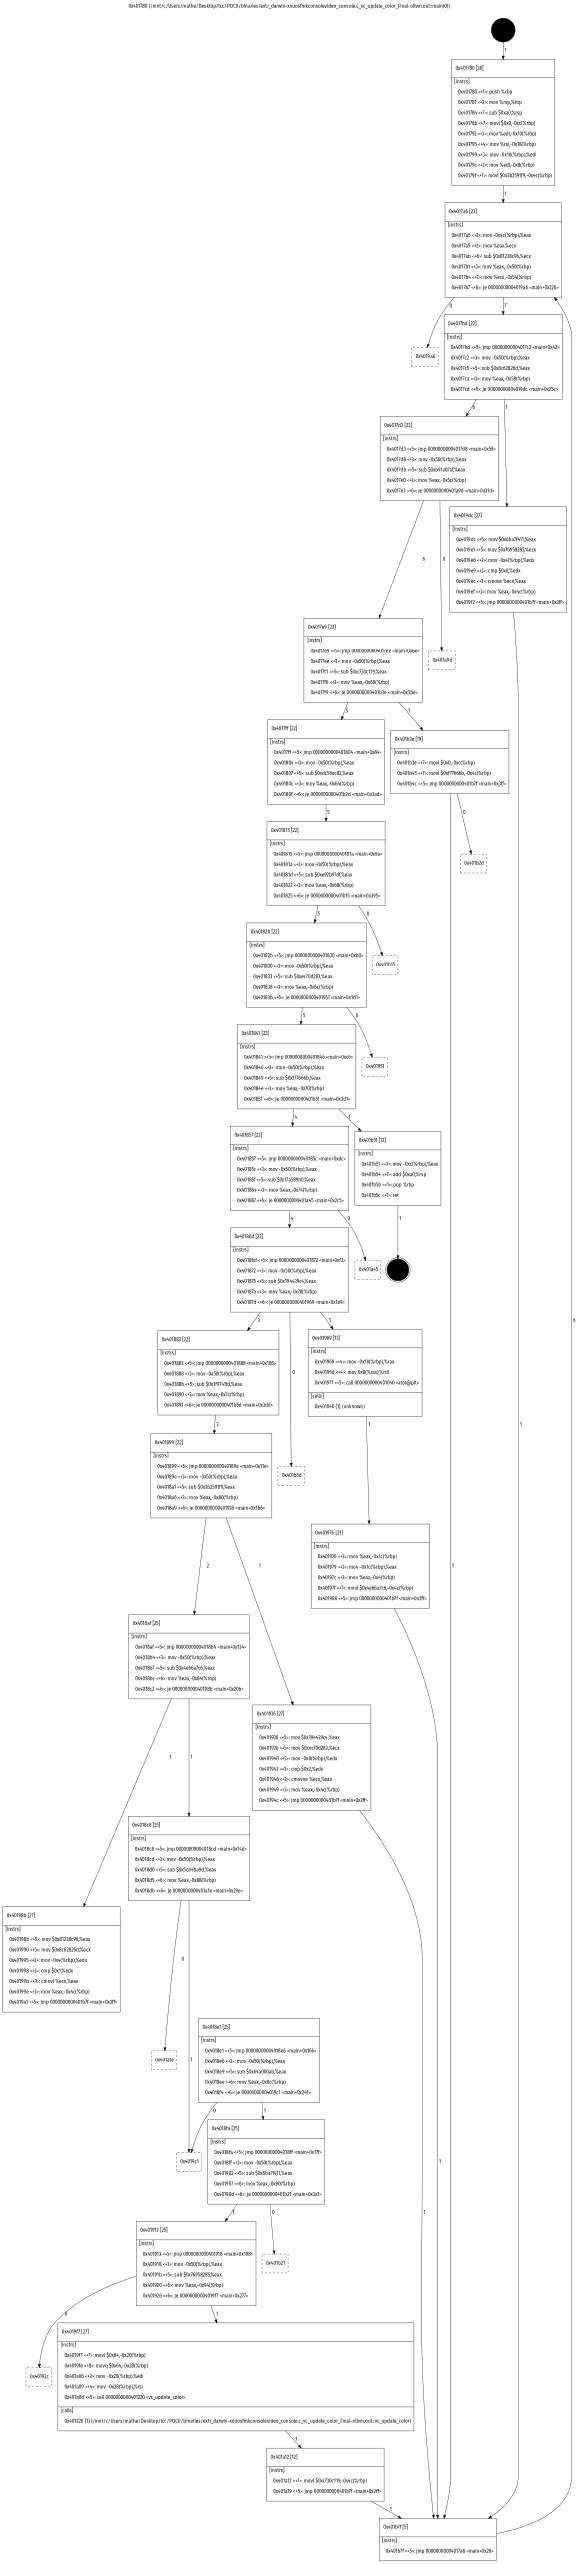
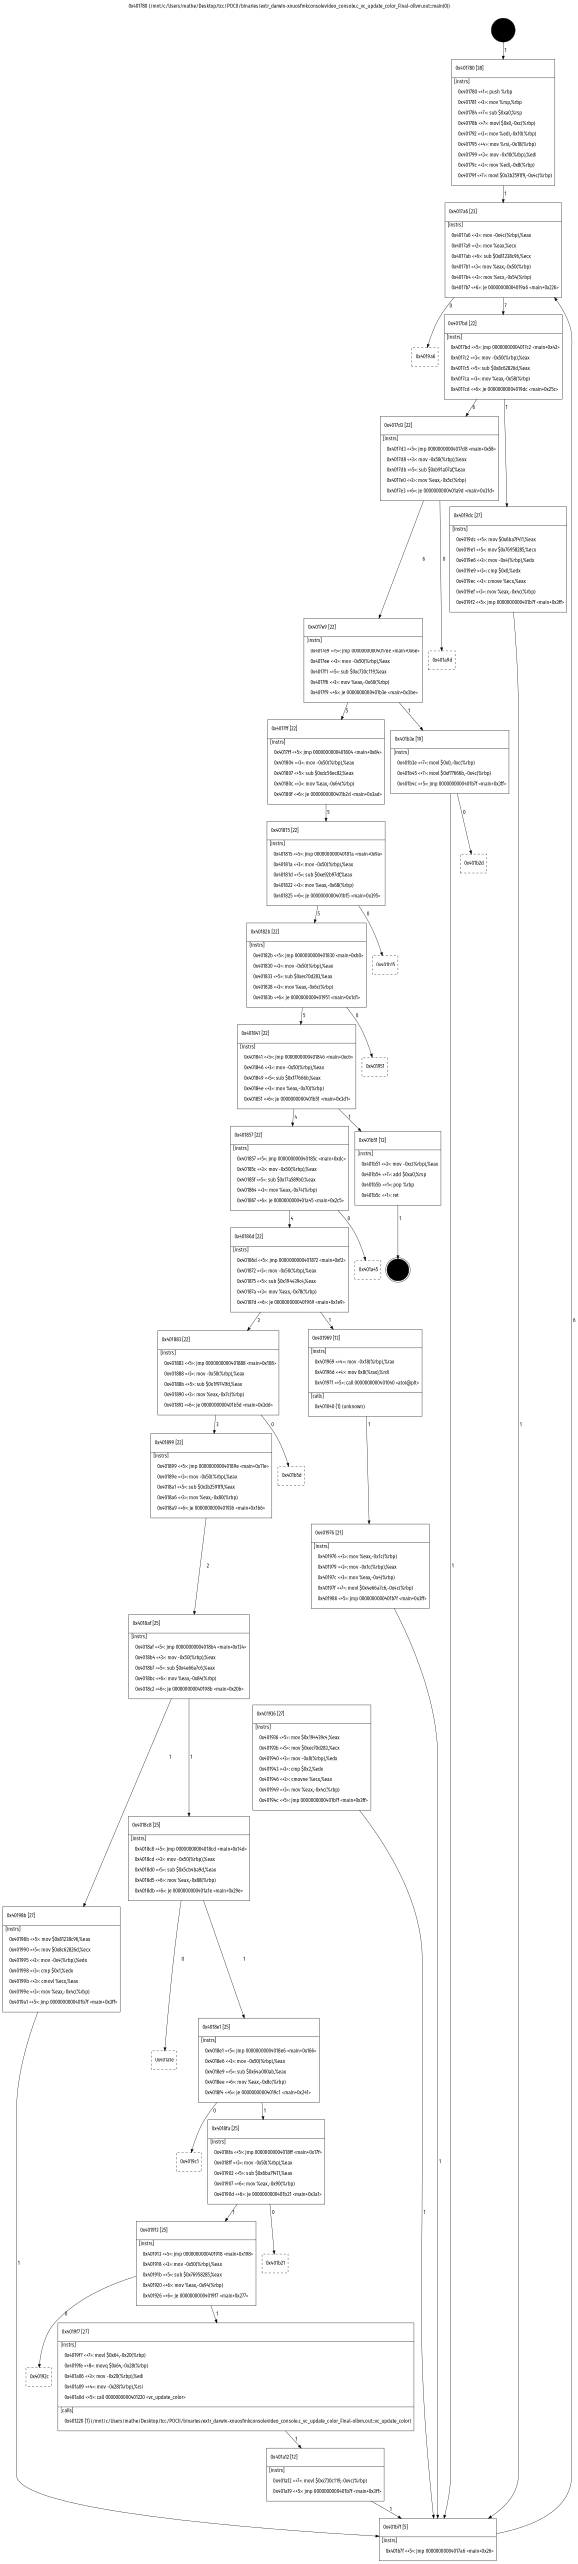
  digraph {
    fontname="Fira Sans"
    label="0x401780 (/mnt/c/Users/mathe/Desktop/tcc/POCII/binaries/extr_darwin-xnuosfmkconsolevideo_console.c_vc_update_color_Final-ollvm.out::main(0))"
    labelloc=t
    node [fontname="Fira Sans" shape=record]
    edge [fontname="Fira Sans"]
    Entry [fillcolor=black height=0.3 shape=circle style=filled width=0.3]
    n2 [label="{\n     0x401780 [38]\l\n     | [instrs]\l\n     &nbsp;&nbsp;0x401780 \<+1\>: push %rbp\l\n     &nbsp;&nbsp;0x401781 \<+3\>: mov %rsp,%rbp\l\n     &nbsp;&nbsp;0x401784 \<+7\>: sub $0xa0,%rsp\l\n     &nbsp;&nbsp;0x40178b \<+7\>: movl $0x0,-0xc(%rbp)\l\n     &nbsp;&nbsp;0x401792 \<+3\>: mov %edi,-0x10(%rbp)\l\n     &nbsp;&nbsp;0x401795 \<+4\>: mov %rsi,-0x18(%rbp)\l\n     &nbsp;&nbsp;0x401799 \<+3\>: mov -0x10(%rbp),%edi\l\n     &nbsp;&nbsp;0x40179c \<+3\>: mov %edi,-0x8(%rbp)\l\n     &nbsp;&nbsp;0x40179f \<+7\>: movl $0x3b2591f9,-0x4c(%rbp)\l\n  }"]
    n3 [label="{\n     0x4017a6 [23]\l\n     | [instrs]\l\n     &nbsp;&nbsp;0x4017a6 \<+3\>: mov -0x4c(%rbp),%eax\l\n     &nbsp;&nbsp;0x4017a9 \<+2\>: mov %eax,%ecx\l\n     &nbsp;&nbsp;0x4017ab \<+6\>: sub $0x81238c96,%ecx\l\n     &nbsp;&nbsp;0x4017b1 \<+3\>: mov %eax,-0x50(%rbp)\l\n     &nbsp;&nbsp;0x4017b4 \<+3\>: mov %ecx,-0x54(%rbp)\l\n     &nbsp;&nbsp;0x4017b7 \<+6\>: je 00000000004019a6 \<main+0x226\>\l\n  }"]
    n4 [label="{\n     0x4019a6\l\n  }" style=dashed]
    n5 [label="{\n     0x4017bd [22]\l\n     | [instrs]\l\n     &nbsp;&nbsp;0x4017bd \<+5\>: jmp 00000000004017c2 \<main+0x42\>\l\n     &nbsp;&nbsp;0x4017c2 \<+3\>: mov -0x50(%rbp),%eax\l\n     &nbsp;&nbsp;0x4017c5 \<+5\>: sub $0x8c62826d,%eax\l\n     &nbsp;&nbsp;0x4017ca \<+3\>: mov %eax,-0x58(%rbp)\l\n     &nbsp;&nbsp;0x4017cd \<+6\>: je 00000000004019dc \<main+0x25c\>\l\n  }"]
    n6 [label="{\n     0x4019dc [27]\l\n     | [instrs]\l\n     &nbsp;&nbsp;0x4019dc \<+5\>: mov $0x6ba7f411,%eax\l\n     &nbsp;&nbsp;0x4019e1 \<+5\>: mov $0x76958285,%ecx\l\n     &nbsp;&nbsp;0x4019e6 \<+3\>: mov -0x4(%rbp),%edx\l\n     &nbsp;&nbsp;0x4019e9 \<+3\>: cmp $0x0,%edx\l\n     &nbsp;&nbsp;0x4019ec \<+3\>: cmove %ecx,%eax\l\n     &nbsp;&nbsp;0x4019ef \<+3\>: mov %eax,-0x4c(%rbp)\l\n     &nbsp;&nbsp;0x4019f2 \<+5\>: jmp 0000000000401b7f \<main+0x3ff\>\l\n  }"]
    n7 [label="{\n     0x4017d3 [22]\l\n     | [instrs]\l\n     &nbsp;&nbsp;0x4017d3 \<+5\>: jmp 00000000004017d8 \<main+0x58\>\l\n     &nbsp;&nbsp;0x4017d8 \<+3\>: mov -0x50(%rbp),%eax\l\n     &nbsp;&nbsp;0x4017db \<+5\>: sub $0xb91a07af,%eax\l\n     &nbsp;&nbsp;0x4017e0 \<+3\>: mov %eax,-0x5c(%rbp)\l\n     &nbsp;&nbsp;0x4017e3 \<+6\>: je 0000000000401a9d \<main+0x31d\>\l\n  }"]
    n8 [label="{\n     0x401b7f [5]\l\n     | [instrs]\l\n     &nbsp;&nbsp;0x401b7f \<+5\>: jmp 00000000004017a6 \<main+0x26\>\l\n  }"]
    n9 [label="{\n     0x401a9d\l\n  }" style=dashed]
    n10 [label="{\n     0x4017e9 [22]\l\n     | [instrs]\l\n     &nbsp;&nbsp;0x4017e9 \<+5\>: jmp 00000000004017ee \<main+0x6e\>\l\n     &nbsp;&nbsp;0x4017ee \<+3\>: mov -0x50(%rbp),%eax\l\n     &nbsp;&nbsp;0x4017f1 \<+5\>: sub $0xc730c119,%eax\l\n     &nbsp;&nbsp;0x4017f6 \<+3\>: mov %eax,-0x60(%rbp)\l\n     &nbsp;&nbsp;0x4017f9 \<+6\>: je 0000000000401b3e \<main+0x3be\>\l\n  }"]
    Exit [fillcolor=black height=0.3 peripheries=2 shape=circle style=filled width=0.3]
    n12 [label="{\n     0x401b3e [19]\l\n     | [instrs]\l\n     &nbsp;&nbsp;0x401b3e \<+7\>: movl $0x0,-0xc(%rbp)\l\n     &nbsp;&nbsp;0x401b45 \<+7\>: movl $0xf77666b,-0x4c(%rbp)\l\n     &nbsp;&nbsp;0x401b4c \<+5\>: jmp 0000000000401b7f \<main+0x3ff\>\l\n  }"]
    n13 [label="{\n     0x4017ff [22]\l\n     | [instrs]\l\n     &nbsp;&nbsp;0x4017ff \<+5\>: jmp 0000000000401804 \<main+0x84\>\l\n     &nbsp;&nbsp;0x401804 \<+3\>: mov -0x50(%rbp),%eax\l\n     &nbsp;&nbsp;0x401807 \<+5\>: sub $0xdc56ec82,%eax\l\n     &nbsp;&nbsp;0x40180c \<+3\>: mov %eax,-0x64(%rbp)\l\n     &nbsp;&nbsp;0x40180f \<+6\>: je 0000000000401b2d \<main+0x3ad\>\l\n  }"]
    n14 [label="{\n     0x401a12 [12]\l\n     | [instrs]\l\n     &nbsp;&nbsp;0x401a12 \<+7\>: movl $0xc730c119,-0x4c(%rbp)\l\n     &nbsp;&nbsp;0x401a19 \<+5\>: jmp 0000000000401b7f \<main+0x3ff\>\l\n  }"]
    n15 [label="{\n     0x401b2d\l\n  }" style=dashed]
    n16 [label="{\n     0x401815 [22]\l\n     | [instrs]\l\n     &nbsp;&nbsp;0x401815 \<+5\>: jmp 000000000040181a \<main+0x9a\>\l\n     &nbsp;&nbsp;0x40181a \<+3\>: mov -0x50(%rbp),%eax\l\n     &nbsp;&nbsp;0x40181d \<+5\>: sub $0xe92b97df,%eax\l\n     &nbsp;&nbsp;0x401822 \<+3\>: mov %eax,-0x68(%rbp)\l\n     &nbsp;&nbsp;0x401825 \<+6\>: je 0000000000401b15 \<main+0x395\>\l\n  }"]
    n17 [label="{\n     0x40192c\l\n  }" style=dashed]
    n18 [label="{\n     0x401b15\l\n  }" style=dashed]
    n19 [label="{\n     0x40182b [22]\l\n     | [instrs]\l\n     &nbsp;&nbsp;0x40182b \<+5\>: jmp 0000000000401830 \<main+0xb0\>\l\n     &nbsp;&nbsp;0x401830 \<+3\>: mov -0x50(%rbp),%eax\l\n     &nbsp;&nbsp;0x401833 \<+5\>: sub $0xec70d283,%eax\l\n     &nbsp;&nbsp;0x401838 \<+3\>: mov %eax,-0x6c(%rbp)\l\n     &nbsp;&nbsp;0x40183b \<+6\>: je 0000000000401951 \<main+0x1d1\>\l\n  }"]
    n20 [label="{\n     0x4019f7 [27]\l\n     | [instrs]\l\n     &nbsp;&nbsp;0x4019f7 \<+7\>: movl $0x64,-0x20(%rbp)\l\n     &nbsp;&nbsp;0x4019fe \<+8\>: movq $0x64,-0x28(%rbp)\l\n     &nbsp;&nbsp;0x401a06 \<+3\>: mov -0x20(%rbp),%edi\l\n     &nbsp;&nbsp;0x401a09 \<+4\>: mov -0x28(%rbp),%rsi\l\n     &nbsp;&nbsp;0x401a0d \<+5\>: call 0000000000401220 \<vc_update_color\>\l\n     | [calls]\l\n     &nbsp;&nbsp;0x401220 \{1\} (/mnt/c/Users/mathe/Desktop/tcc/POCII/binaries/extr_darwin-xnuosfmkconsolevideo_console.c_vc_update_color_Final-ollvm.out::vc_update_color)\l\n  }"]
    n21 [label="{\n     0x401951\l\n  }" style=dashed]
    n22 [label="{\n     0x401841 [22]\l\n     | [instrs]\l\n     &nbsp;&nbsp;0x401841 \<+5\>: jmp 0000000000401846 \<main+0xc6\>\l\n     &nbsp;&nbsp;0x401846 \<+3\>: mov -0x50(%rbp),%eax\l\n     &nbsp;&nbsp;0x401849 \<+5\>: sub $0xf77666b,%eax\l\n     &nbsp;&nbsp;0x40184e \<+3\>: mov %eax,-0x70(%rbp)\l\n     &nbsp;&nbsp;0x401851 \<+6\>: je 0000000000401b51 \<main+0x3d1\>\l\n  }"]
    n23 [label="{\n     0x401913 [25]\l\n     | [instrs]\l\n     &nbsp;&nbsp;0x401913 \<+5\>: jmp 0000000000401918 \<main+0x198\>\l\n     &nbsp;&nbsp;0x401918 \<+3\>: mov -0x50(%rbp),%eax\l\n     &nbsp;&nbsp;0x40191b \<+5\>: sub $0x76958285,%eax\l\n     &nbsp;&nbsp;0x401920 \<+6\>: mov %eax,-0x94(%rbp)\l\n     &nbsp;&nbsp;0x401926 \<+6\>: je 00000000004019f7 \<main+0x277\>\l\n  }"]
    n24 [label="{\n     0x401b51 [12]\l\n     | [instrs]\l\n     &nbsp;&nbsp;0x401b51 \<+3\>: mov -0xc(%rbp),%eax\l\n     &nbsp;&nbsp;0x401b54 \<+7\>: add $0xa0,%rsp\l\n     &nbsp;&nbsp;0x401b5b \<+1\>: pop %rbp\l\n     &nbsp;&nbsp;0x401b5c \<+1\>: ret\l\n  }"]
    n25 [label="{\n     0x401857 [22]\l\n     | [instrs]\l\n     &nbsp;&nbsp;0x401857 \<+5\>: jmp 000000000040185c \<main+0xdc\>\l\n     &nbsp;&nbsp;0x40185c \<+3\>: mov -0x50(%rbp),%eax\l\n     &nbsp;&nbsp;0x40185f \<+5\>: sub $0x17a589b0,%eax\l\n     &nbsp;&nbsp;0x401864 \<+3\>: mov %eax,-0x74(%rbp)\l\n     &nbsp;&nbsp;0x401867 \<+6\>: je 0000000000401a45 \<main+0x2c5\>\l\n  }"]
    n26 [label="{\n     0x401b21\l\n  }" style=dashed]
    n27 [label="{\n     0x401a45\l\n  }" style=dashed]
    n28 [label="{\n     0x40186d [22]\l\n     | [instrs]\l\n     &nbsp;&nbsp;0x40186d \<+5\>: jmp 0000000000401872 \<main+0xf2\>\l\n     &nbsp;&nbsp;0x401872 \<+3\>: mov -0x50(%rbp),%eax\l\n     &nbsp;&nbsp;0x401875 \<+5\>: sub $0x194439c4,%eax\l\n     &nbsp;&nbsp;0x40187a \<+3\>: mov %eax,-0x78(%rbp)\l\n     &nbsp;&nbsp;0x40187d \<+6\>: je 0000000000401969 \<main+0x1e9\>\l\n  }"]
    n29 [label="{\n     0x4018fa [25]\l\n     | [instrs]\l\n     &nbsp;&nbsp;0x4018fa \<+5\>: jmp 00000000004018ff \<main+0x17f\>\l\n     &nbsp;&nbsp;0x4018ff \<+3\>: mov -0x50(%rbp),%eax\l\n     &nbsp;&nbsp;0x401902 \<+5\>: sub $0x6ba7f411,%eax\l\n     &nbsp;&nbsp;0x401907 \<+6\>: mov %eax,-0x90(%rbp)\l\n     &nbsp;&nbsp;0x40190d \<+6\>: je 0000000000401b21 \<main+0x3a1\>\l\n  }"]
    n30 [label="{\n     0x401969 [13]\l\n     | [instrs]\l\n     &nbsp;&nbsp;0x401969 \<+4\>: mov -0x18(%rbp),%rax\l\n     &nbsp;&nbsp;0x40196d \<+4\>: mov 0x8(%rax),%rdi\l\n     &nbsp;&nbsp;0x401971 \<+5\>: call 0000000000401040 \<atoi@plt\>\l\n     | [calls]\l\n     &nbsp;&nbsp;0x401040 \{1\} (unknown)\l\n  }"]
    n31 [label="{\n     0x401883 [22]\l\n     | [instrs]\l\n     &nbsp;&nbsp;0x401883 \<+5\>: jmp 0000000000401888 \<main+0x108\>\l\n     &nbsp;&nbsp;0x401888 \<+3\>: mov -0x50(%rbp),%eax\l\n     &nbsp;&nbsp;0x40188b \<+5\>: sub $0x1f9741fd,%eax\l\n     &nbsp;&nbsp;0x401890 \<+3\>: mov %eax,-0x7c(%rbp)\l\n     &nbsp;&nbsp;0x401893 \<+6\>: je 0000000000401b5d \<main+0x3dd\>\l\n  }"]
    n32 [label="{\n     0x4019c1\l\n  }" style=dashed]
    n33 [label="{\n     0x401976 [21]\l\n     | [instrs]\l\n     &nbsp;&nbsp;0x401976 \<+3\>: mov %eax,-0x1c(%rbp)\l\n     &nbsp;&nbsp;0x401979 \<+3\>: mov -0x1c(%rbp),%eax\l\n     &nbsp;&nbsp;0x40197c \<+3\>: mov %eax,-0x4(%rbp)\l\n     &nbsp;&nbsp;0x40197f \<+7\>: movl $0x4e66a7c6,-0x4c(%rbp)\l\n     &nbsp;&nbsp;0x401986 \<+5\>: jmp 0000000000401b7f \<main+0x3ff\>\l\n  }"]
    n34 [label="{\n     0x401b5d\l\n  }" style=dashed]
    n35 [label="{\n     0x401899 [22]\l\n     | [instrs]\l\n     &nbsp;&nbsp;0x401899 \<+5\>: jmp 000000000040189e \<main+0x11e\>\l\n     &nbsp;&nbsp;0x40189e \<+3\>: mov -0x50(%rbp),%eax\l\n     &nbsp;&nbsp;0x4018a1 \<+5\>: sub $0x3b2591f9,%eax\l\n     &nbsp;&nbsp;0x4018a6 \<+3\>: mov %eax,-0x80(%rbp)\l\n     &nbsp;&nbsp;0x4018a9 \<+6\>: je 0000000000401936 \<main+0x1b6\>\l\n  }"]
    n36 [label="{\n     0x4018e1 [25]\l\n     | [instrs]\l\n     &nbsp;&nbsp;0x4018e1 \<+5\>: jmp 00000000004018e6 \<main+0x166\>\l\n     &nbsp;&nbsp;0x4018e6 \<+3\>: mov -0x50(%rbp),%eax\l\n     &nbsp;&nbsp;0x4018e9 \<+5\>: sub $0x64a000ab,%eax\l\n     &nbsp;&nbsp;0x4018ee \<+6\>: mov %eax,-0x8c(%rbp)\l\n     &nbsp;&nbsp;0x4018f4 \<+6\>: je 00000000004019c1 \<main+0x241\>\l\n  }"]
    n37 [label="{\n     0x401936 [27]\l\n     | [instrs]\l\n     &nbsp;&nbsp;0x401936 \<+5\>: mov $0x194439c4,%eax\l\n     &nbsp;&nbsp;0x40193b \<+5\>: mov $0xec70d283,%ecx\l\n     &nbsp;&nbsp;0x401940 \<+3\>: mov -0x8(%rbp),%edx\l\n     &nbsp;&nbsp;0x401943 \<+3\>: cmp $0x2,%edx\l\n     &nbsp;&nbsp;0x401946 \<+3\>: cmovne %ecx,%eax\l\n     &nbsp;&nbsp;0x401949 \<+3\>: mov %eax,-0x4c(%rbp)\l\n     &nbsp;&nbsp;0x40194c \<+5\>: jmp 0000000000401b7f \<main+0x3ff\>\l\n  }"]
    n38 [label="{\n     0x4018af [25]\l\n     | [instrs]\l\n     &nbsp;&nbsp;0x4018af \<+5\>: jmp 00000000004018b4 \<main+0x134\>\l\n     &nbsp;&nbsp;0x4018b4 \<+3\>: mov -0x50(%rbp),%eax\l\n     &nbsp;&nbsp;0x4018b7 \<+5\>: sub $0x4e66a7c6,%eax\l\n     &nbsp;&nbsp;0x4018bc \<+6\>: mov %eax,-0x84(%rbp)\l\n     &nbsp;&nbsp;0x4018c2 \<+6\>: je 000000000040198b \<main+0x20b\>\l\n  }"]
    n39 [label="{\n     0x401a1e\l\n  }" style=dashed]
    n40 [label="{\n     0x4018c8 [25]\l\n     | [instrs]\l\n     &nbsp;&nbsp;0x4018c8 \<+5\>: jmp 00000000004018cd \<main+0x14d\>\l\n     &nbsp;&nbsp;0x4018cd \<+3\>: mov -0x50(%rbp),%eax\l\n     &nbsp;&nbsp;0x4018d0 \<+5\>: sub $0x5cb4ba9d,%eax\l\n     &nbsp;&nbsp;0x4018d5 \<+6\>: mov %eax,-0x88(%rbp)\l\n     &nbsp;&nbsp;0x4018db \<+6\>: je 0000000000401a1e \<main+0x29e\>\l\n  }"]
    n41 [label="{\n     0x40198b [27]\l\n     | [instrs]\l\n     &nbsp;&nbsp;0x40198b \<+5\>: mov $0x81238c96,%eax\l\n     &nbsp;&nbsp;0x401990 \<+5\>: mov $0x8c62826d,%ecx\l\n     &nbsp;&nbsp;0x401995 \<+3\>: mov -0x4(%rbp),%edx\l\n     &nbsp;&nbsp;0x401998 \<+3\>: cmp $0x1,%edx\l\n     &nbsp;&nbsp;0x40199b \<+3\>: cmovl %ecx,%eax\l\n     &nbsp;&nbsp;0x40199e \<+3\>: mov %eax,-0x4c(%rbp)\l\n     &nbsp;&nbsp;0x4019a1 \<+5\>: jmp 0000000000401b7f \<main+0x3ff\>\l\n  }"]
    Entry -> n2 [label=" 1"]
    n2 -> n3 [label=" 1"]
    n3 -> n4 [label=" 0"]
    n3 -> n5 [label=" 7"]
    n5 -> n6 [label=" 1"]
    n5 -> n7 [label=" 6"]
    n6 -> n8 [label=" 1"]
    n7 -> n9 [label=" 0"]
    n7 -> n10 [label=" 6"]
    n8 -> n3 [label=" 6"]
    n10 -> n12 [label=" 1"]
    n10 -> n13 [label=" 5"]
    n12 -> n8 [label=" 1"]
    n12 -> n15 [label=" 0"]
    n13 -> n16 [label=" 5"]
    n14 -> n8 [label=" 1"]
    n16 -> n18 [label=" 0"]
    n16 -> n19 [label=" 5"]
    n19 -> n21 [label=" 0"]
    n19 -> n22 [label=" 5"]
    n20 -> n14 [label=" 1"]
    n22 -> n24 [label=" 1"]
    n22 -> n25 [label=" 4"]
    n23 -> n17 [label=" 0"]
    n23 -> n20 [label=" 1"]
    n24 -> Exit [label=" 1"]
    n25 -> n27 [label=" 0"]
    n25 -> n28 [label=" 4"]
    n28 -> n30 [label=" 1"]
    n28 -> n31 [label=" 3"]
    n29 -> n23 [label=" 1"]
    n29 -> n26 [label=" 0"]
    n30 -> n33 [label=" 1"]
-   n28 -> n34 [label=" 0"]
+   n31 -> n34 [label=" 0"]
    n31 -> n35 [label=" 3"]
    n33 -> n8 [label=" 1"]
-   n35 -> n37 [label=" 1"]
    n35 -> n38 [label=" 2"]
    n36 -> n29 [label=" 1"]
    n36 -> n32 [label=" 0"]
    n37 -> n8 [label=" 1"]
    n38 -> n40 [label=" 1"]
    n38 -> n41 [label=" 1"]
-   n40 -> n32 [label=" 1"]
+   n40 -> n36 [label=" 1"]
    n40 -> n39 [label=" 0"]
+   n41 -> n8 [label=" 1"]
  }
